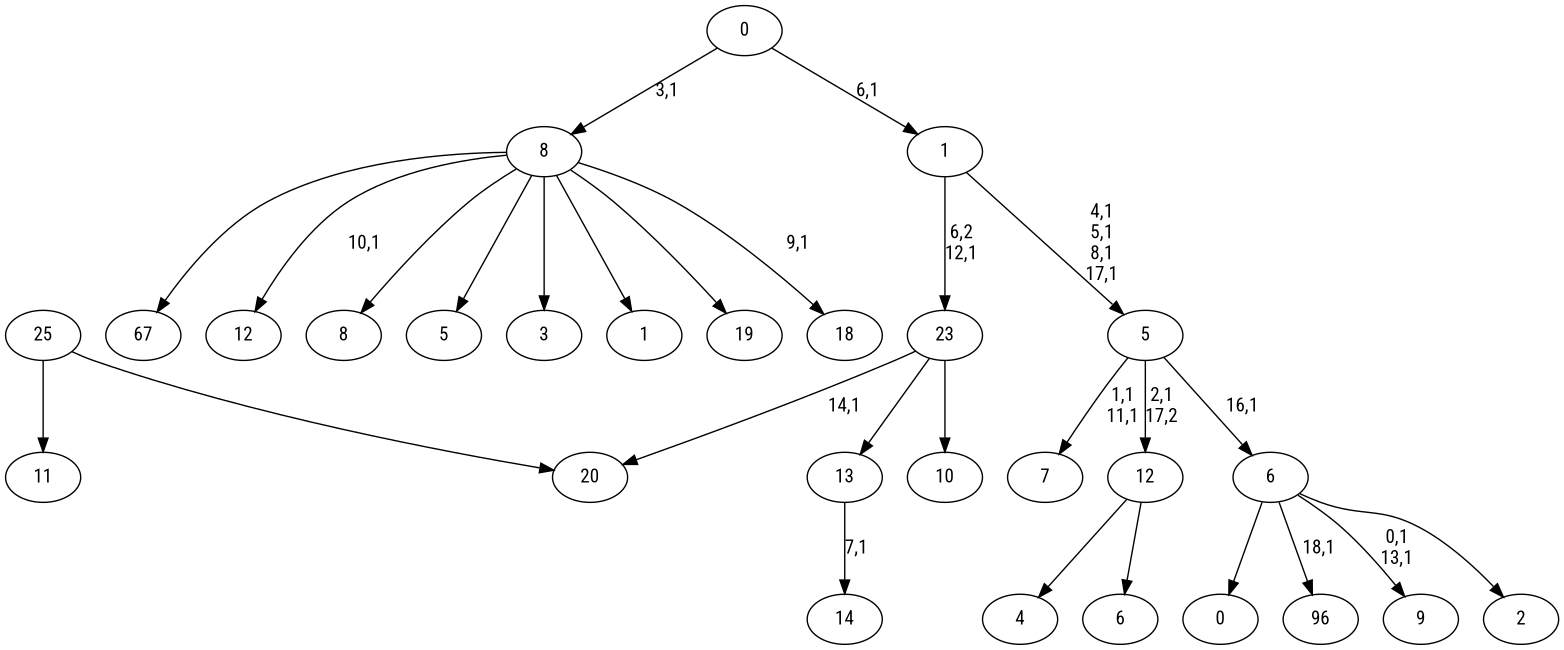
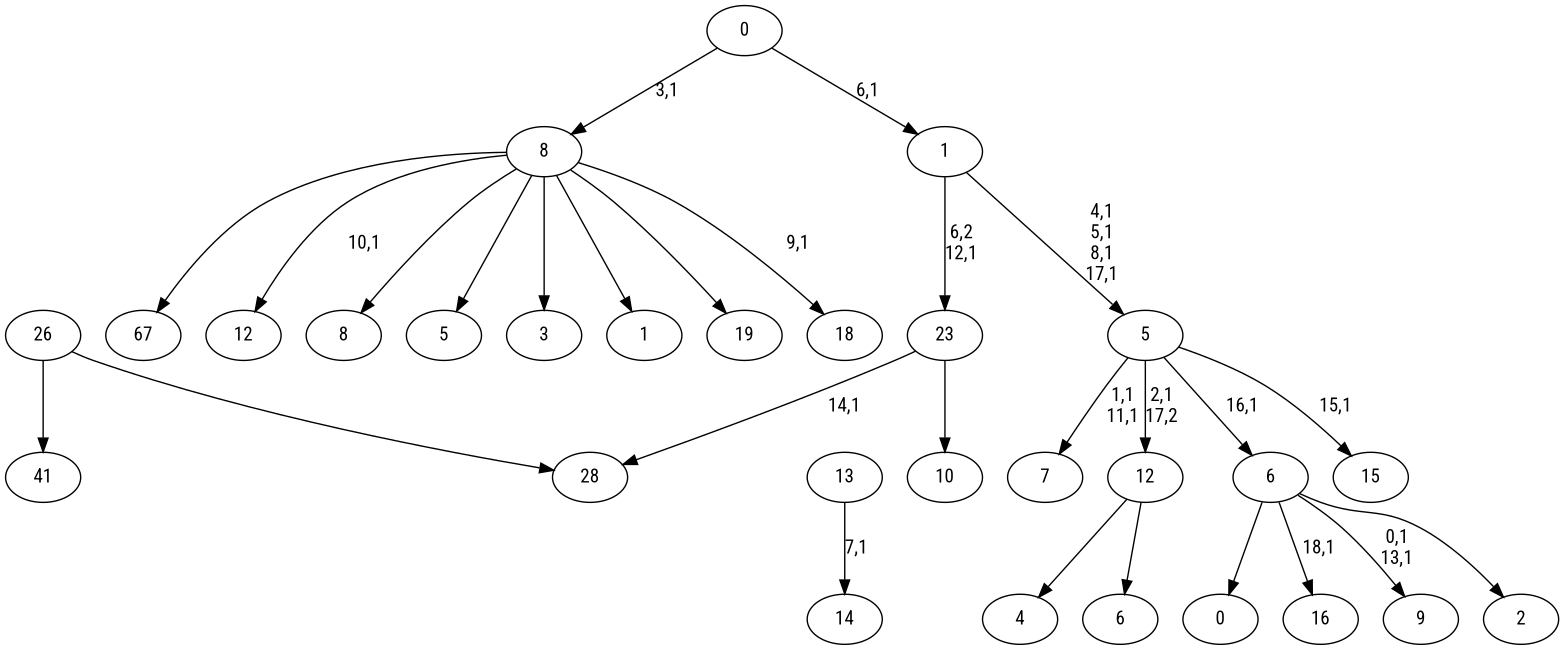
  digraph {
    fontname="Roboto Condensed"
    node [fontname="Roboto Condensed"]
    edge [fontname="Roboto Condensed"]
-   n1 [label=20]
+   n1 [label=28]
    n2 [label=19]
    n3 [label=18]
    n4 [label=67]
-   n5 [label=96]
+   n5 [label=16]
+   n6 [label=15]
    n7 [label=14]
    n8 [label=13]
    n9 [label=12]
-   n10 [label=11]
-   25
+   n10 [label=41]
+   25 [label=26]
    n12 [label=10]
    23
    n14 [label=9]
    n15 [label=8]
    n16 [label=7]
    n17 [label=6]
    n18 [label=5]
    n19 [label=4]
    12
    n21 [label=3]
    n22 [label=2]
    n23 [label=1]
    8
    n25 [label=0]
    6
    5
    1
    0
    n8 -> n7 [label="7,1"]
    25 -> n1
    25 -> n10
    23 -> n1 [label="14,1"]
-   23 -> n8
    23 -> n12
    12 -> n17
    12 -> n19
    8 -> n2
    8 -> n3 [label="9,1"]
    8 -> n4
    8 -> n9 [label="10,1"]
    8 -> n15
    8 -> n18
    8 -> n21
    8 -> n23
    6 -> n5 [label="18,1"]
    6 -> n14 [label="0,1\n13,1"]
    6 -> n22
    6 -> n25
+   5 -> n6 [label="15,1"]
    5 -> n16 [label="1,1\n11,1"]
    5 -> 12 [label="2,1\n17,2"]
    5 -> 6 [label="16,1"]
    1 -> 23 [label="6,2\n12,1"]
    1 -> 5 [label="4,1\n5,1\n8,1\n17,1"]
    0 -> 8 [label="3,1"]
    0 -> 1 [label="6,1"]
  }
